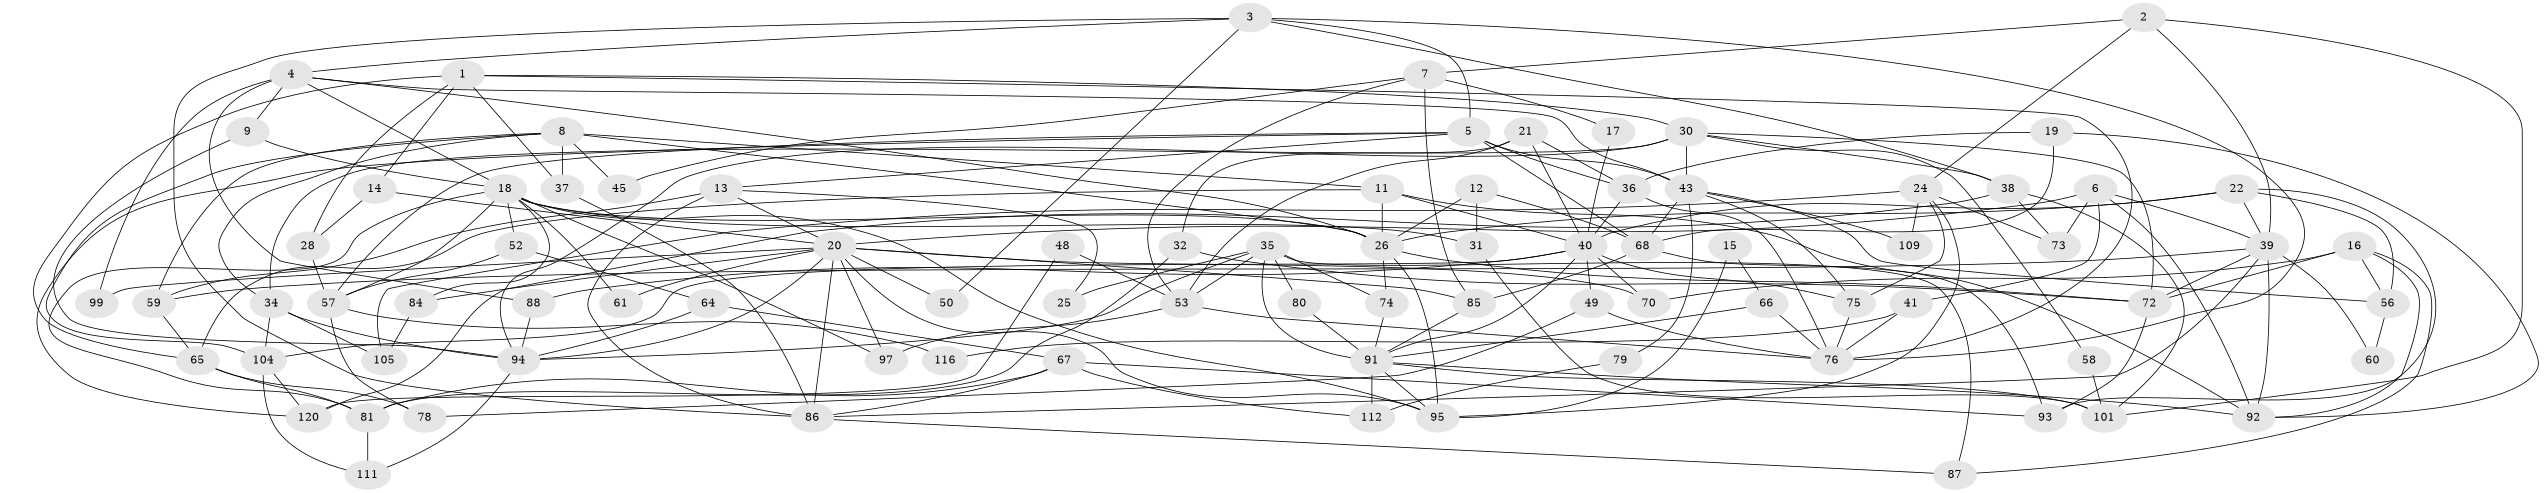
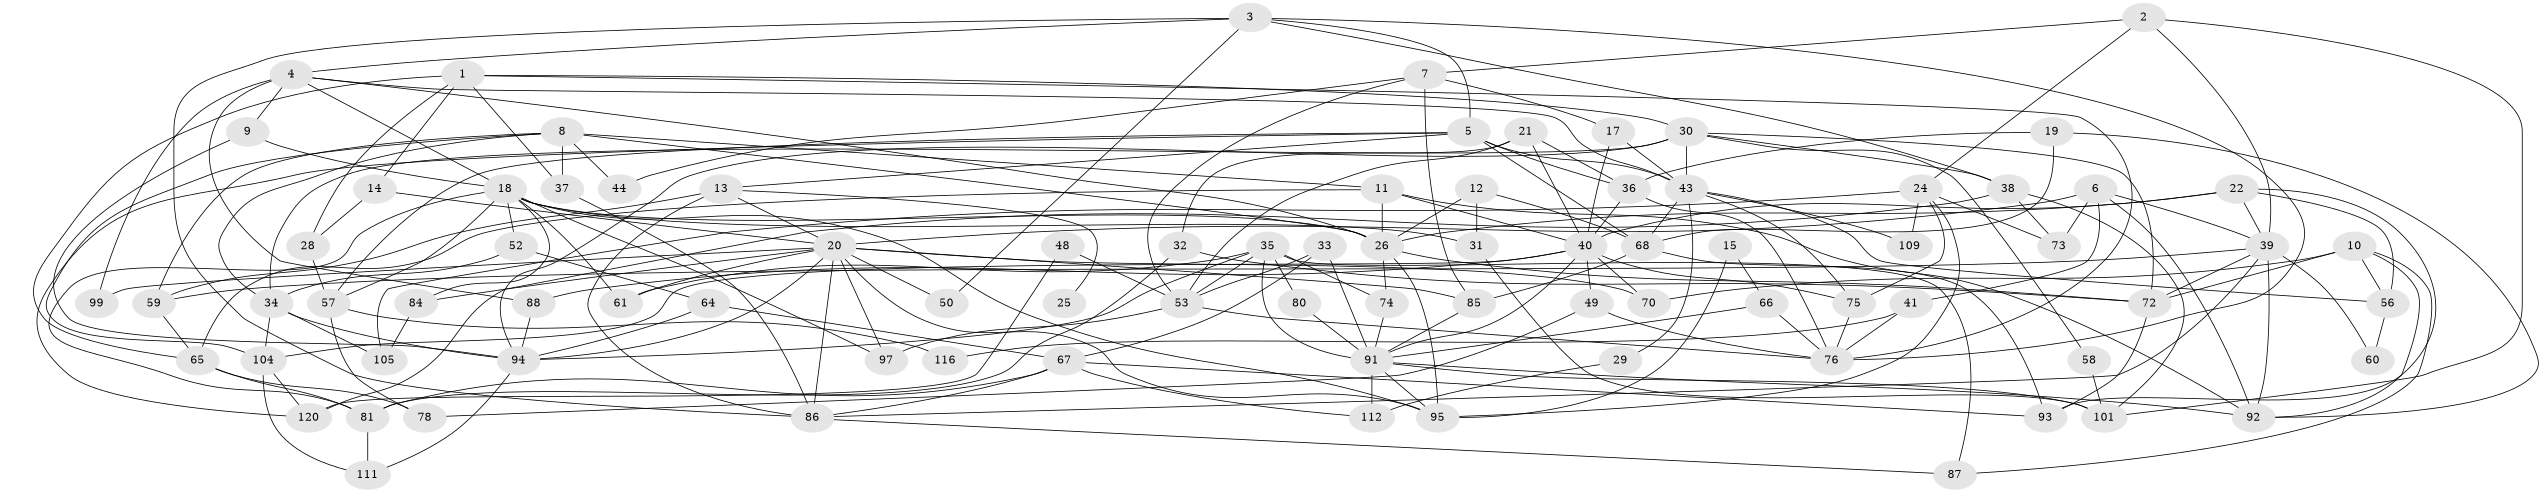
  graph {
    node [color=gray90 style=filled]
    14 [super="+100"]
    28 [super="+71"]
    20 [super="+103"]
    1
    30 [super="+123"]
    37
    65 [super="+114"]
    76 [super="+89"]
    57 [super="+122"]
    38 [super="+77"]
    43 [super="+45"]
    34
    94 [super="+121"]
    72 [super="+110"]
    58
    86 [super="+90"]
    81 [super="+82"]
    78
    2
    7
    24 [super="+102"]
    39 [super="+51"]
    101
    17
-   44 [label=45]
+   44
    53 [super="+55"]
    85
    73
    95 [super="+113"]
    75
    109
    105
    92 [super="+106"]
    59
    60
    3 [super="+10"]
    4 [super="+118"]
    5 [super="+96"]
    50
    9
    18 [super="+108"]
    26 [super="+119"]
    88
    99
    13 [super="+63"]
    36
    68 [super="+115"]
    120
    87 [super="+124"]
    31
    52
    61
    84
    97
    74
    56
-   79
+   79 [label=29]
    25
    40 [super="+42"]
    116
    93
    6 [super="+29"]
    41
    70
    91 [super="+117"]
    8 [super="+54"]
    11 [super="+23"]
    104
    111
    49
    12
    66 [super="+98"]
    15
-   16 [super="+83"]
+   16 [super="+83" label=10]
    64
    19 [super="+107"]
    21 [super="+27"]
    32 [super="+47"]
    22
+   33
    67 [super="+69"]
    112
    35 [super="+62"]
    80
    48
    14 -- 28
    14 -- 20
    28 -- 57
    20 -- 94
    20 -- 86
    20 -- 85
    20 -- 95
    20 -- 50
    20 -- 99
    20 -- 61
    20 -- 84
    20 -- 97
    20 -- 70
    1 -- 14
    1 -- 28
    1 -- 30
    1 -- 37
    1 -- 65
    1 -- 76
    30 -- 38
    30 -- 43
    30 -- 34
    30 -- 94
    30 -- 72
    30 -- 58
    37 -- 86
    65 -- 81
    65 -- 78
    57 -- 78
    57 -- 116
    38 -- 101
    38 -- 73
    38 -- 120
    43 -- 75
    43 -- 109
    43 -- 68
    43 -- 56
    43 -- 79
    34 -- 94
    34 -- 105
    34 -- 104
    94 -- 111
    72 -- 93
    58 -- 101
    86 -- 87
    81 -- 111
    2 -- 7
    2 -- 24
    2 -- 39
    2 -- 101
    7 -- 17
    7 -- 44
    7 -- 53
    7 -- 85
    24 -- 73
    24 -- 95
    24 -- 75
    24 -- 109
    24 -- 105
    39 -- 72
    39 -- 86
    39 -- 92
    39 -- 59
    39 -- 60
+   17 -- 43
    17 -- 40
    53 -- 76
    53 -- 97
    85 -- 91
    75 -- 76
    59 -- 65
    3 -- 76
    3 -- 38
    3 -- 86
    3 -- 4
    3 -- 5
    3 -- 50
    4 -- 43
    4 -- 9
    4 -- 18
    4 -- 26
    4 -- 88
    4 -- 99
    5 -- 57
    5 -- 43
    5 -- 13
    5 -- 36
    5 -- 68
    5 -- 120
    9 -- 94
    9 -- 18
    18 -- 57
    18 -- 81
    18 -- 95
    18 -- 26
    18 -- 31
    18 -- 52
    18 -- 61
    18 -- 84
    18 -- 97
    26 -- 72
    26 -- 95
    26 -- 74
    88 -- 94
    13 -- 20 [weight=2]
    13 -- 86 [weight=2]
    13 -- 59 [weight=2]
    13 -- 25
    36 -- 76
    36 -- 40
    68 -- 85
    68 -- 93
    31 -- 101
-   52 -- 57
+   52 -- 34
    52 -- 64
    84 -- 105
    74 -- 91
    56 -- 60
    79 -- 112
    40 -- 75
    40 -- 88
    40 -- 70
    40 -- 91
    40 -- 104
    40 -- 49
    6 -- 20
    6 -- 39
    6 -- 73
    6 -- 92 [weight=2]
    6 -- 41
    41 -- 76
    41 -- 116
    91 -- 101
    91 -- 95
    91 -- 92
    91 -- 112
    8 -- 37
    8 -- 34
    8 -- 44
    8 -- 59
    8 -- 26
    8 -- 11
    8 -- 104
    11 -- 65
    11 -- 92
    11 -- 26
    11 -- 40
    104 -- 120
    104 -- 111
    49 -- 76
    49 -- 78
    12 -- 26
    12 -- 68
    12 -- 31
    66 -- 76
    66 -- 91 [weight=2]
    15 -- 95
    15 -- 66
    16 -- 72
    16 -- 92
    16 -- 87
    16 -- 56
    16 -- 70
    64 -- 94
    64 -- 67
    19 -- 92
    19 -- 36
    19 -- 68
    21 -- 53
    21 -- 36
    21 -- 40
    21 -- 32
    32 -- 72
    32 -- 81
    22 -- 39
    22 -- 26
    22 -- 56
    22 -- 40
    22 -- 93
+   33 -- 53
+   33 -- 91
+   33 -- 67
    67 -- 86
    67 -- 81
    67 -- 93
    67 -- 112
    35 -- 94
    35 -- 53
    35 -- 87
-   35 -- 25
+   35 -- 61
    35 -- 74
    35 -- 91
    35 -- 80
    80 -- 91
    48 -- 53
    48 -- 120
  }
